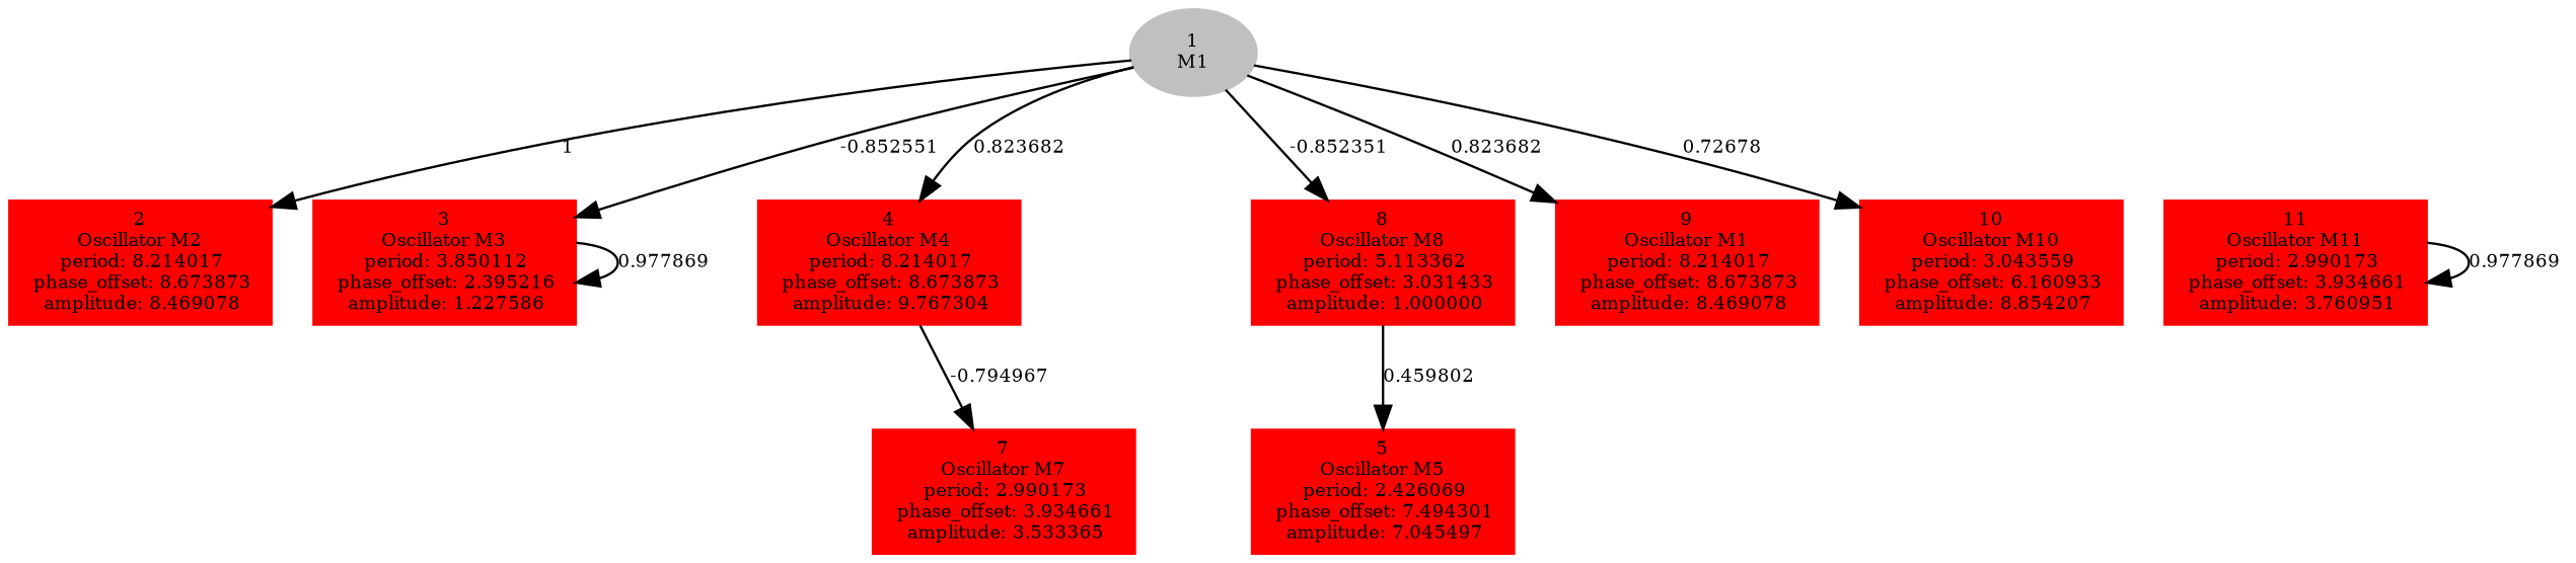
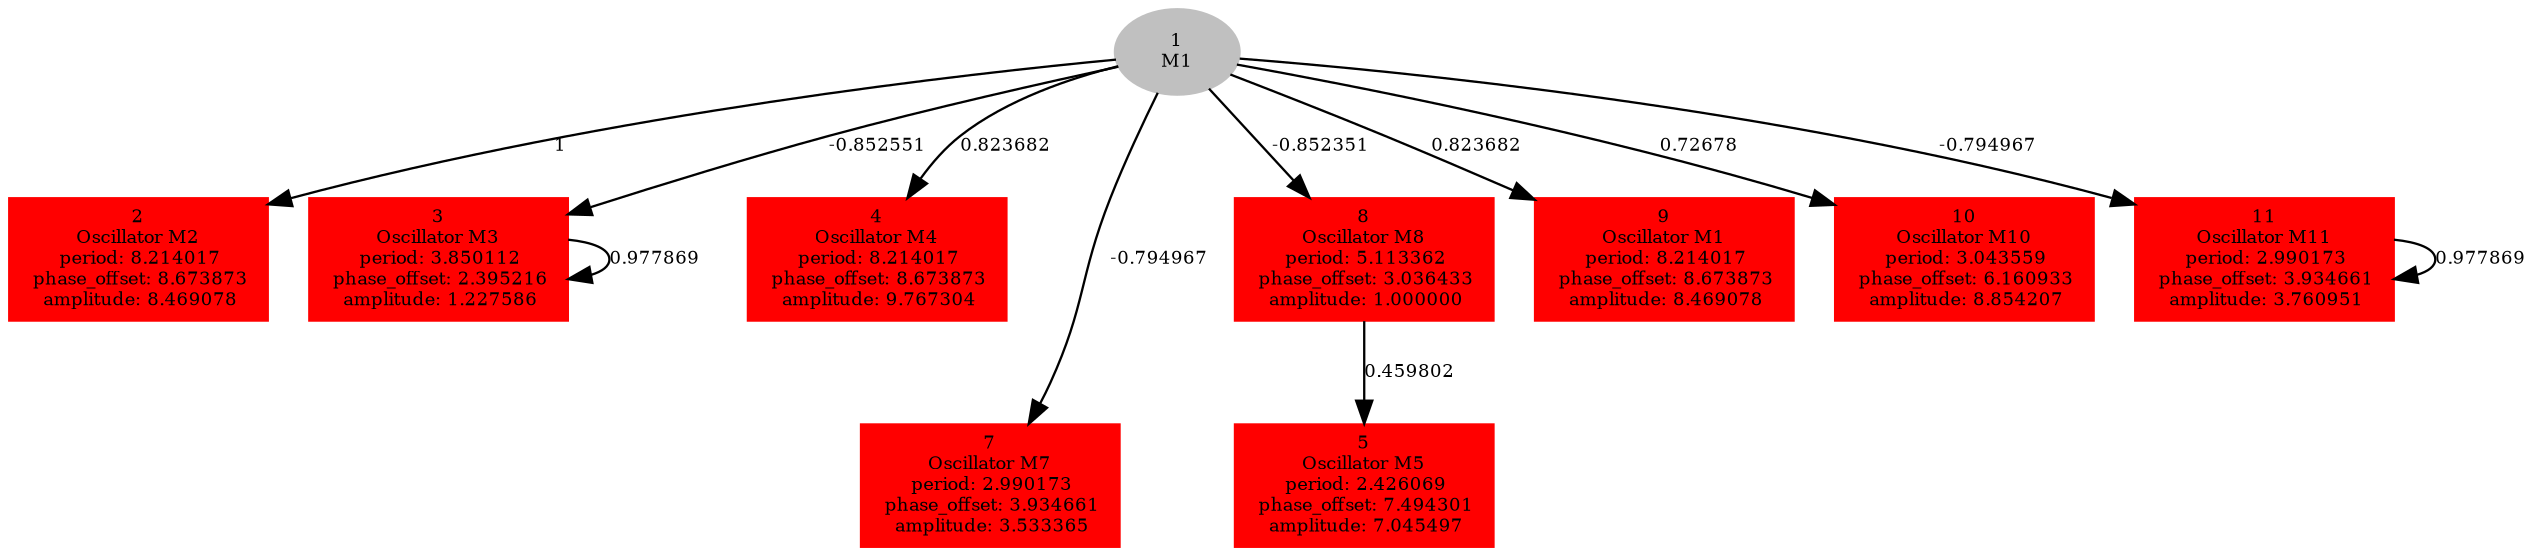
  digraph {
    forcelabels=true
    node [color=red fontsize=8 style=filled shape=box]
    edge [fontsize=8]
    n1 [color=grey label=<1<BR/>M1> shape=""]
    n2 [label=<2<BR />Oscillator M2<BR /> period: 8.214017<BR /> phase_offset: 8.673873<BR /> amplitude: 8.469078>]
    n3 [label=<3<BR />Oscillator M3<BR /> period: 3.850112<BR /> phase_offset: 2.395216<BR /> amplitude: 1.227586>]
    n4 [label=<4<BR />Oscillator M4<BR /> period: 8.214017<BR /> phase_offset: 8.673873<BR /> amplitude: 9.767304>]
    n5 [label=<7<BR />Oscillator M7<BR /> period: 2.990173<BR /> phase_offset: 3.934661<BR /> amplitude: 3.533365>]
-   n6 [label=<8<BR />Oscillator M8<BR /> period: 5.113362<BR /> phase_offset: 3.031433<BR /> amplitude: 1.000000>]
+   n6 [label=<8<BR />Oscillator M8<BR /> period: 5.113362<BR /> phase_offset: 3.036433<BR /> amplitude: 1.000000>]
    n7 [label=<9<BR />Oscillator M1<BR /> period: 8.214017<BR /> phase_offset: 8.673873<BR /> amplitude: 8.469078>]
    n8 [label=<10<BR />Oscillator M10<BR /> period: 3.043559<BR /> phase_offset: 6.160933<BR /> amplitude: 8.854207>]
    n9 [label=<11<BR />Oscillator M11<BR /> period: 2.990173<BR /> phase_offset: 3.934661<BR /> amplitude: 3.760951>]
    n10 [label=<5<BR />Oscillator M5<BR /> period: 2.426069<BR /> phase_offset: 7.494301<BR /> amplitude: 7.045497>]
    n1 -> n2 [label="1 "]
    n1 -> n3 [label="-0.852551 "]
    n1 -> n4 [label="0.823682 "]
-   n4 -> n5 [label="-0.794967 "]
+   n1 -> n5 [label="-0.794967 "]
    n1 -> n6 [label="-0.852351 "]
    n1 -> n7 [label="0.823682 "]
    n1 -> n8 [label="0.72678 "]
+   n1 -> n9 [label="-0.794967 "]
    n3 -> n3 [label="0.977869 "]
    n6 -> n10 [label="0.459802 "]
    n9 -> n9 [label="0.977869 "]
  }
